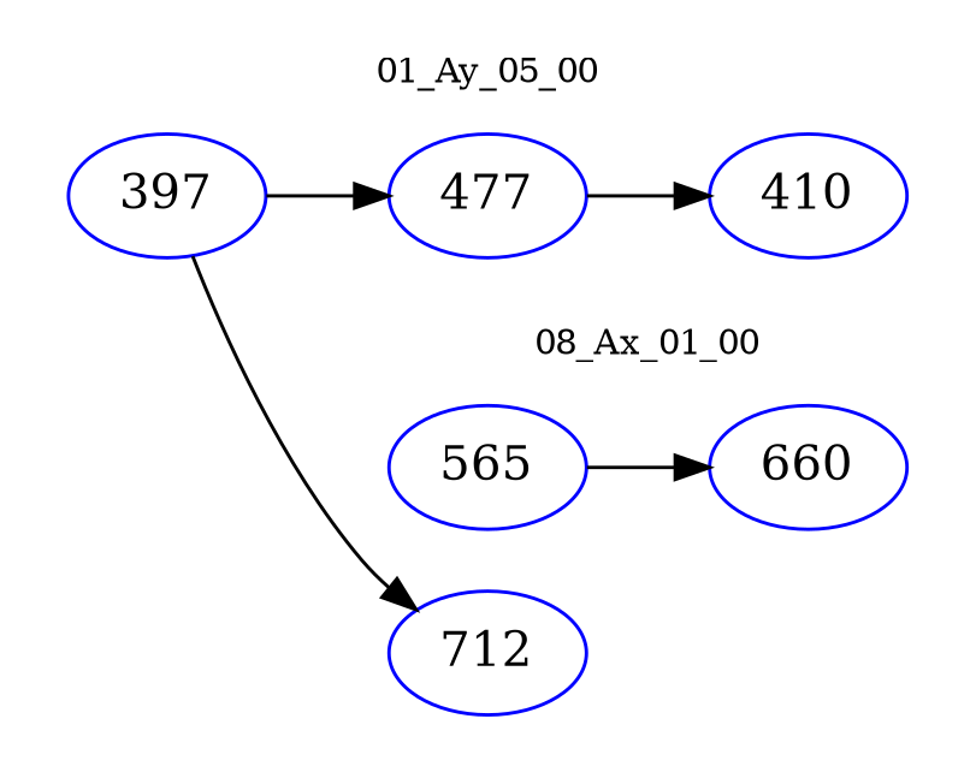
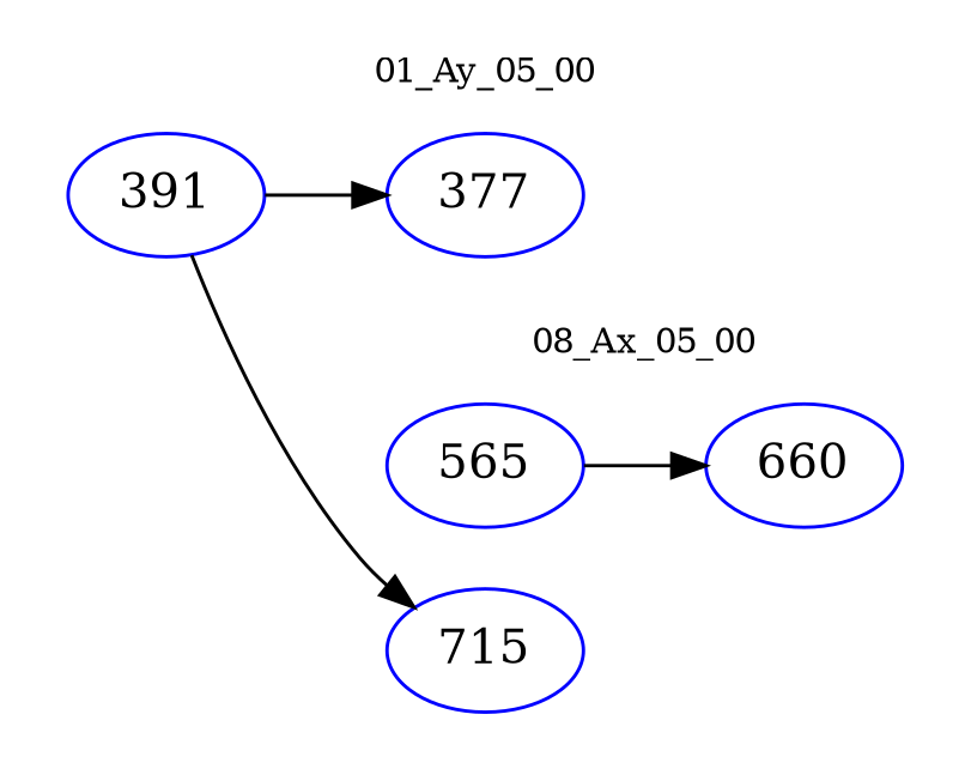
  digraph {
    rankdir=LR
    node [color=blue]
    edge [color=black]
-   n1 [label=397]
-   n2 [label=477]
-   n3 [label=410]
+   n1 [label=391]
+   n2 [label=377]
    n4 [label=565]
    n5 [label=660]
-   n6 [label=712]
+   n6 [label=715]
    subgraph cluster_1 {
      color=white
      fontsize=10
      label="01_Ay_05_00"
      n1
      n2
-     n3
    }
    subgraph cluster_2 {
      color=white
      fontsize=10
-     label="08_Ax_01_00"
+     label="08_Ax_05_00"
      n4
      n5
      n6
    }
    n1 -> n2
    n1 -> n6
-   n2 -> n3
    n4 -> n5
  }
